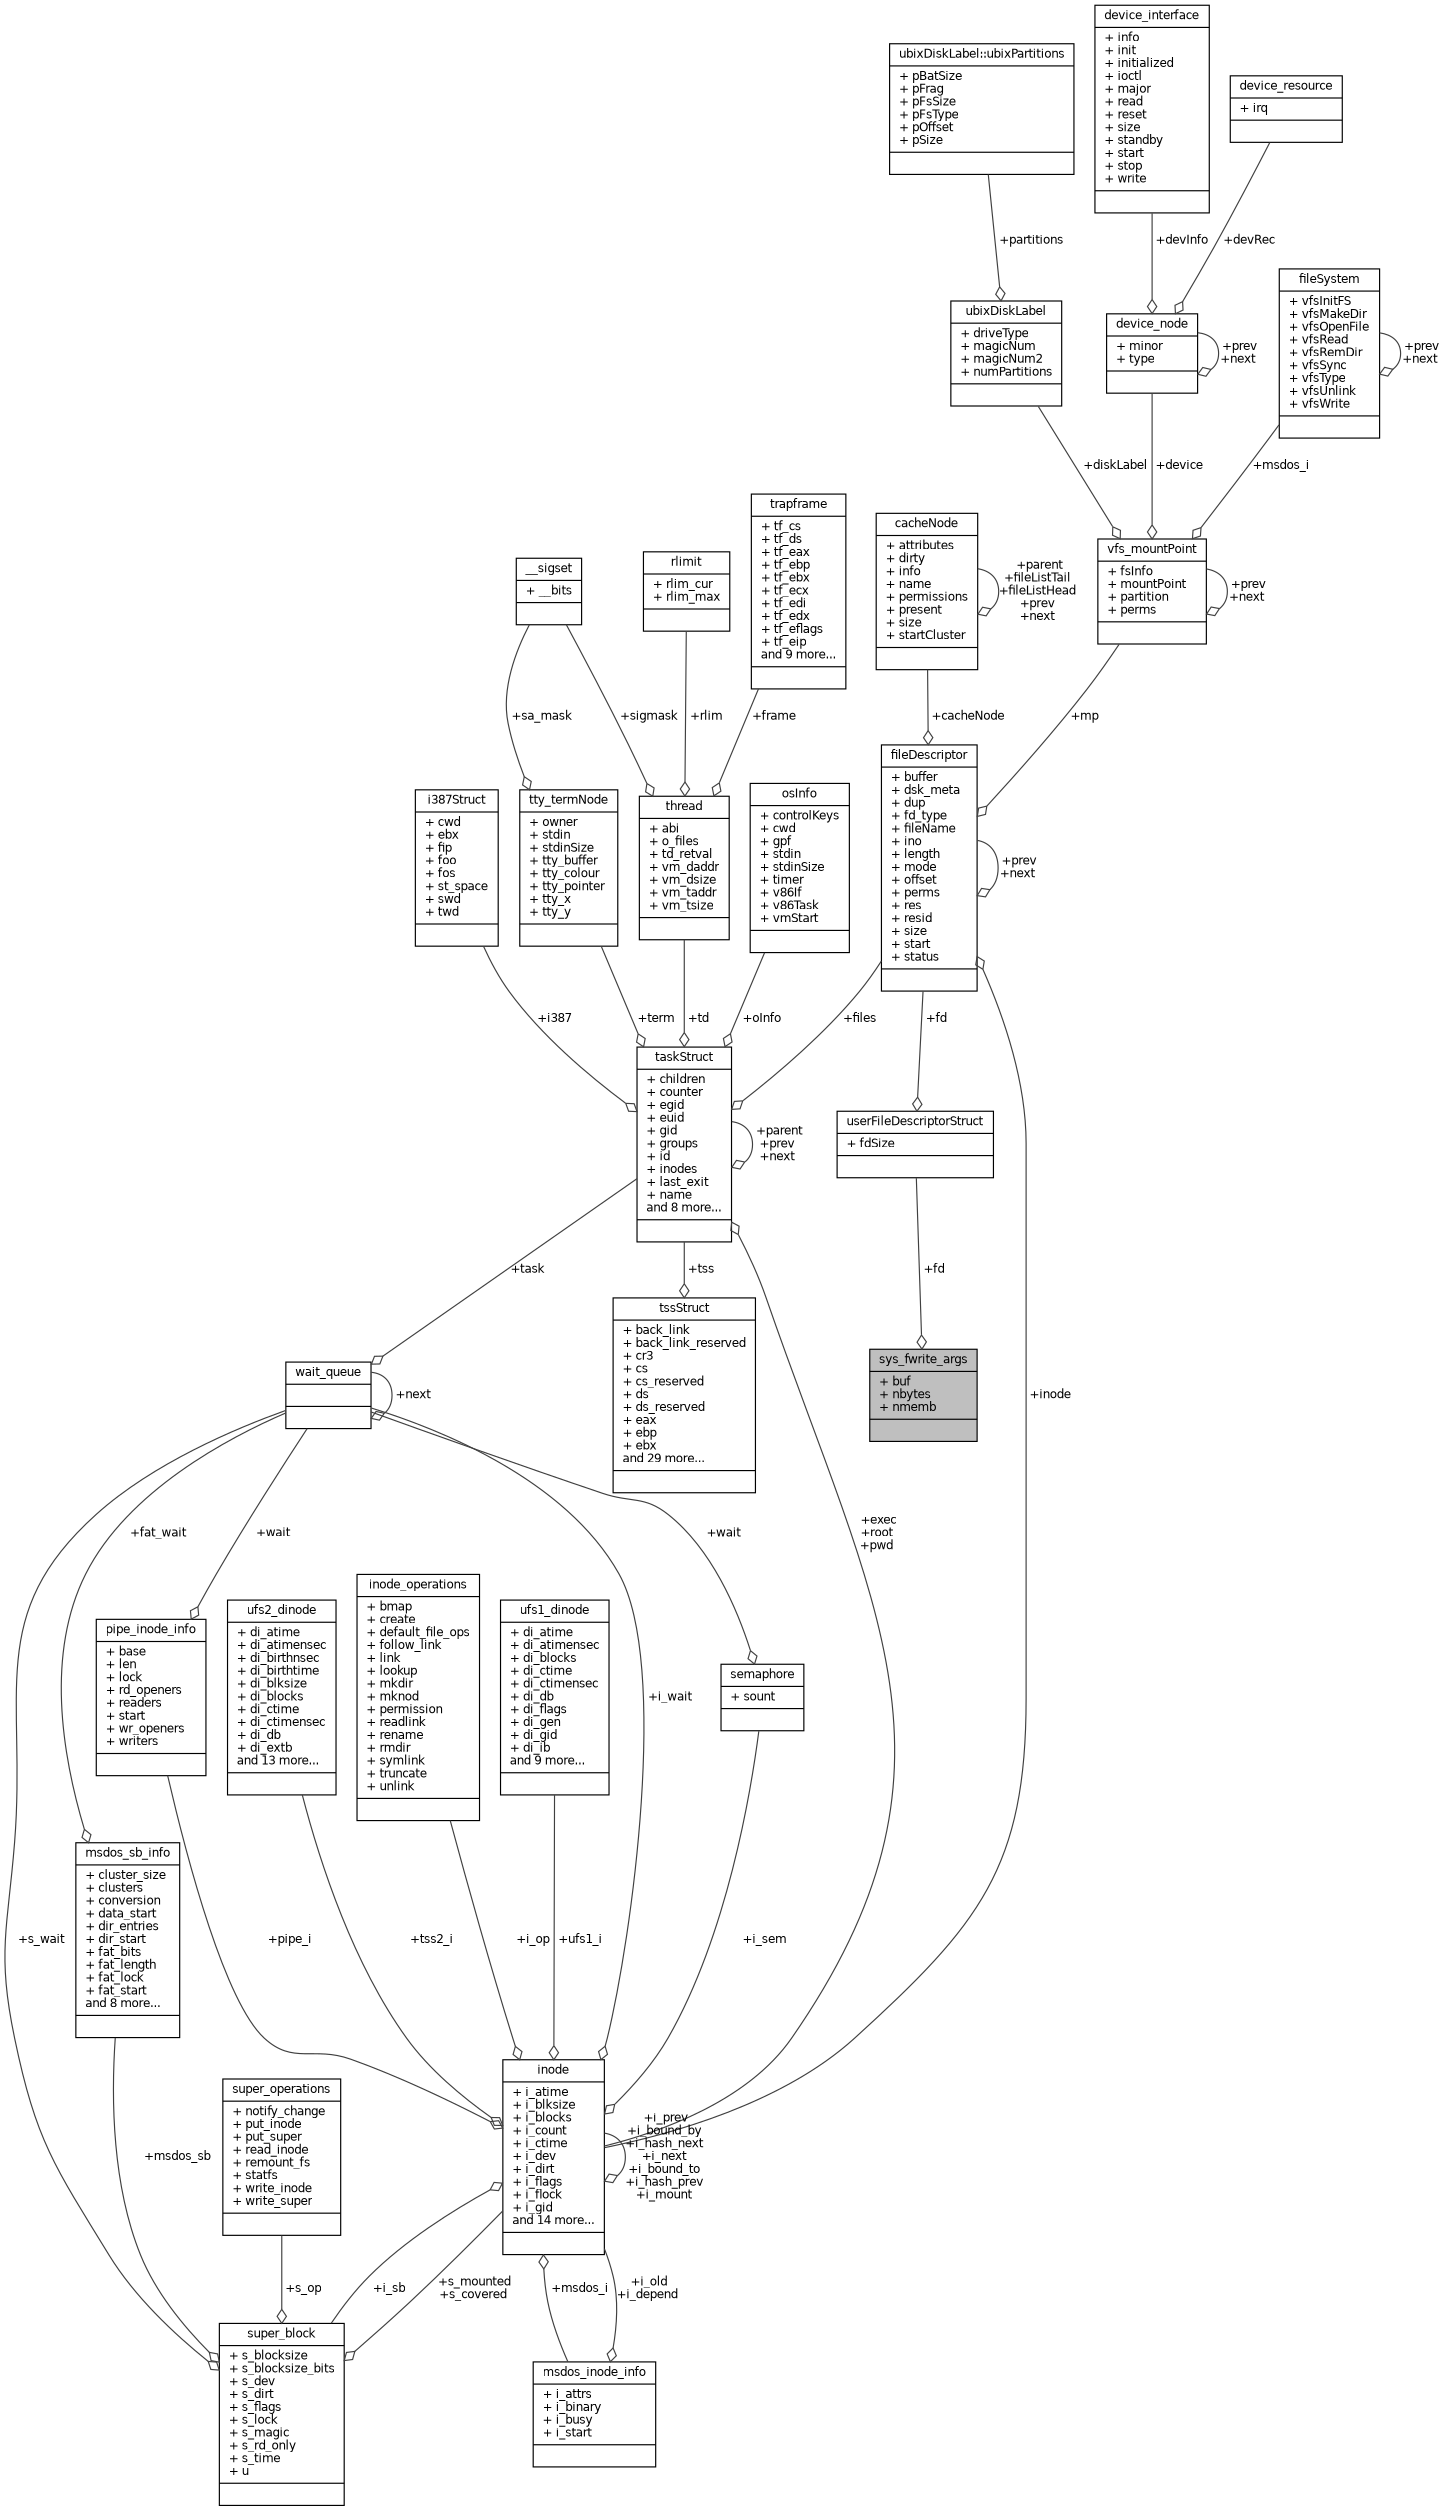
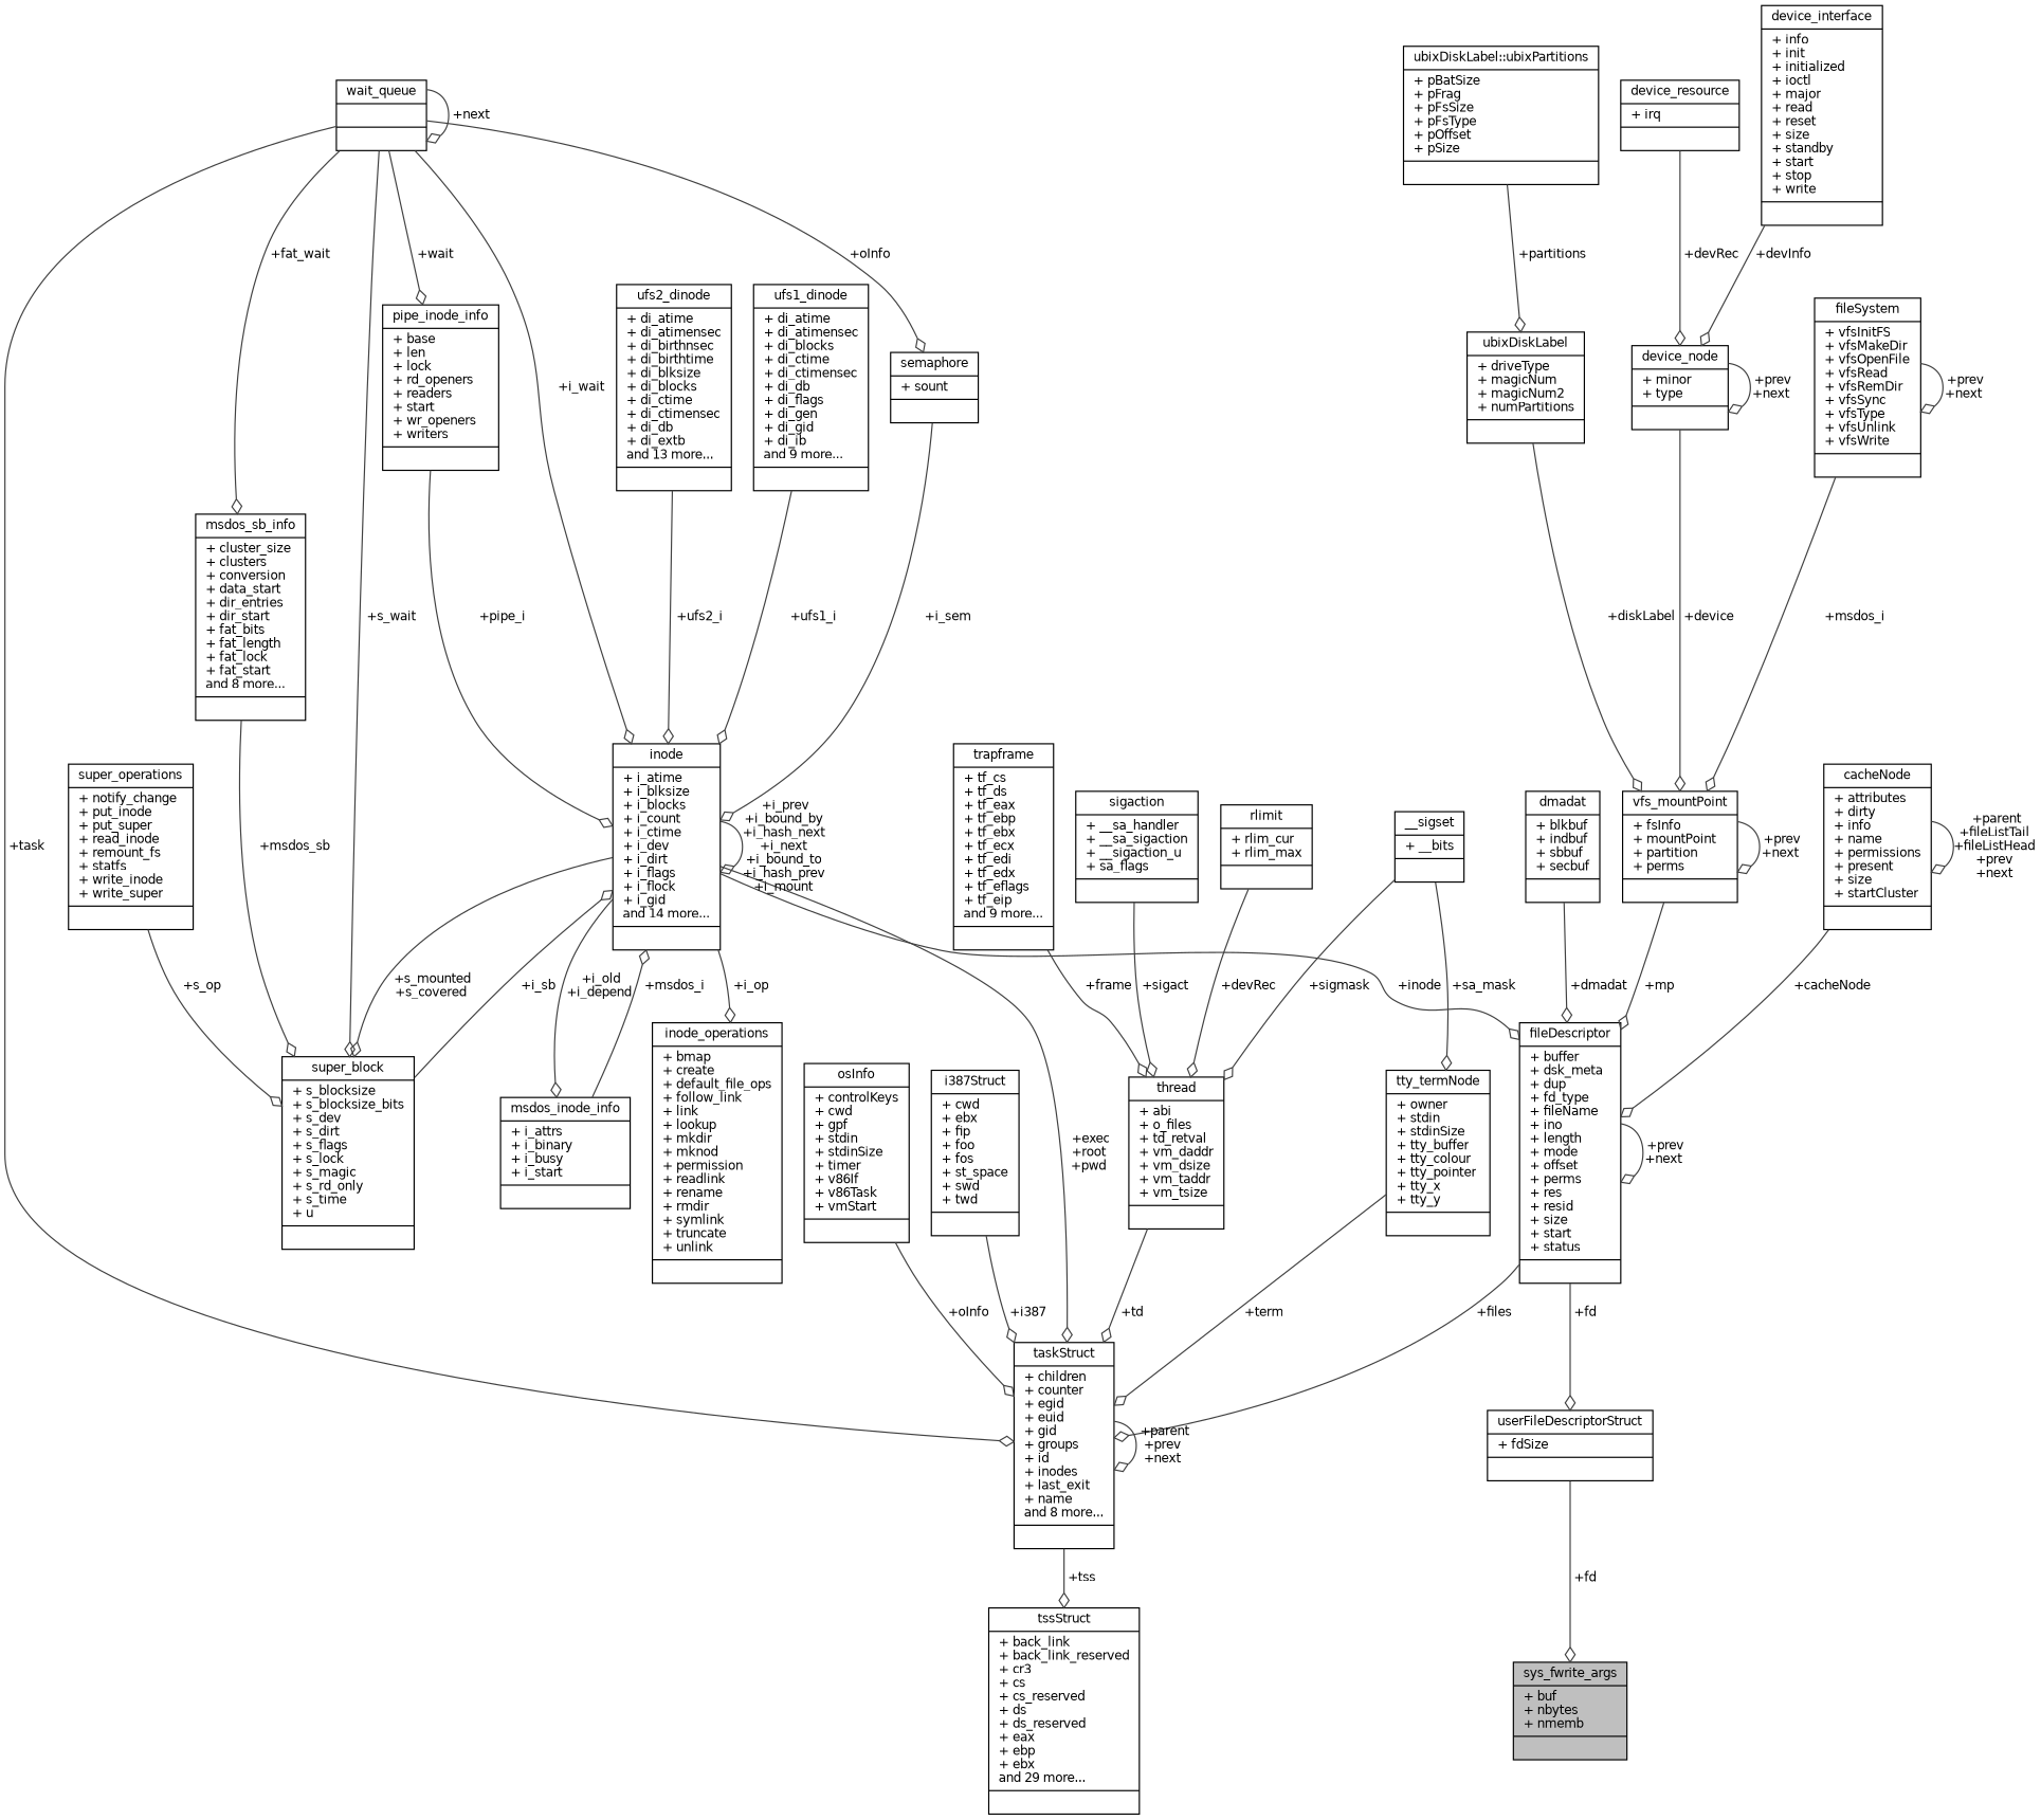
  digraph {
    node [color=black fillcolor=white fontname=Helvetica fontsize=10 shape=record style=filled]
    edge [arrowhead=odiamond color=grey25 fontname=Helvetica fontsize=10 labelfontname=Helvetica labelfontsize=10 style=solid]
    n1 [fillcolor=grey75 fontcolor=black height=0.2 label="{sys_fwrite_args\n|+ buf\l+ nbytes\l+ nmemb\l|}" width=0.4]
    n2 [height=0.2 label="{userFileDescriptorStruct\n|+ fdSize\l|}" width=0.4]
    n3 [height=0.2 label="{fileDescriptor\n|+ buffer\l+ dsk_meta\l+ dup\l+ fd_type\l+ fileName\l+ ino\l+ length\l+ mode\l+ offset\l+ perms\l+ res\l+ resid\l+ size\l+ start\l+ status\l|}" width=0.4]
    n4 [height=0.2 label="{taskStruct\n|+ children\l+ counter\l+ egid\l+ euid\l+ gid\l+ groups\l+ id\l+ inodes\l+ last_exit\l+ name\land 8 more...\l|}" width=0.4]
    n5 [height=0.2 label="{wait_queue\n||}" width=0.4]
    n6 [height=0.2 label="{tssStruct\n|+ back_link\l+ back_link_reserved\l+ cr3\l+ cs\l+ cs_reserved\l+ ds\l+ ds_reserved\l+ eax\l+ ebp\l+ ebx\land 29 more...\l|}" width=0.4]
    n7 [height=0.2 label="{inode\n|+ i_atime\l+ i_blksize\l+ i_blocks\l+ i_count\l+ i_ctime\l+ i_dev\l+ i_dirt\l+ i_flags\l+ i_flock\l+ i_gid\land 14 more...\l|}" width=0.4]
    n8 [height=0.2 label="{msdos_inode_info\n|+ i_attrs\l+ i_binary\l+ i_busy\l+ i_start\l|}" width=0.4]
    n9 [height=0.2 label="{super_block\n|+ s_blocksize\l+ s_blocksize_bits\l+ s_dev\l+ s_dirt\l+ s_flags\l+ s_lock\l+ s_magic\l+ s_rd_only\l+ s_time\l+ u\l|}" width=0.4]
    n10 [height=0.2 label="{msdos_sb_info\n|+ cluster_size\l+ clusters\l+ conversion\l+ data_start\l+ dir_entries\l+ dir_start\l+ fat_bits\l+ fat_length\l+ fat_lock\l+ fat_start\land 8 more...\l|}" width=0.4]
    n11 [height=0.2 label="{semaphore\n|+ sount\l|}" width=0.4]
    n12 [height=0.2 label="{pipe_inode_info\n|+ base\l+ len\l+ lock\l+ rd_openers\l+ readers\l+ start\l+ wr_openers\l+ writers\l|}" width=0.4]
    n13 [height=0.2 label="{i387Struct\n|+ cwd\l+ ebx\l+ fip\l+ foo\l+ fos\l+ st_space\l+ swd\l+ twd\l|}" width=0.4]
    n14 [height=0.2 label="{thread\n|+ abi\l+ o_files\l+ td_retval\l+ vm_daddr\l+ vm_dsize\l+ vm_taddr\l+ vm_tsize\l|}" width=0.4]
    n15 [height=0.2 label="{trapframe\n|+ tf_cs\l+ tf_ds\l+ tf_eax\l+ tf_ebp\l+ tf_ebx\l+ tf_ecx\l+ tf_edi\l+ tf_edx\l+ tf_eflags\l+ tf_eip\land 9 more...\l|}" width=0.4]
    n16 [height=0.2 label="{__sigset\n|+ __bits\l|}" width=0.4]
    n17 [height=0.2 label="{tty_termNode\n|+ owner\l+ stdin\l+ stdinSize\l+ tty_buffer\l+ tty_colour\l+ tty_pointer\l+ tty_x\l+ tty_y\l|}" width=0.4]
+   n18 [height=0.2 label="{sigaction\n|+ __sa_handler\l+ __sa_sigaction\l+ __sigaction_u\l+ sa_flags\l|}" width=0.4]
    n19 [height=0.2 label="{rlimit\n|+ rlim_cur\l+ rlim_max\l|}" width=0.4]
    n20 [height=0.2 label="{osInfo\n|+ controlKeys\l+ cwd\l+ gpf\l+ stdin\l+ stdinSize\l+ timer\l+ v86If\l+ v86Task\l+ vmStart\l|}" width=0.4]
    n21 [height=0.2 label="{super_operations\n|+ notify_change\l+ put_inode\l+ put_super\l+ read_inode\l+ remount_fs\l+ statfs\l+ write_inode\l+ write_super\l|}" width=0.4]
    n22 [height=0.2 label="{ufs2_dinode\n|+ di_atime\l+ di_atimensec\l+ di_birthnsec\l+ di_birthtime\l+ di_blksize\l+ di_blocks\l+ di_ctime\l+ di_ctimensec\l+ di_db\l+ di_extb\land 13 more...\l|}" width=0.4]
    n23 [height=0.2 label="{inode_operations\n|+ bmap\l+ create\l+ default_file_ops\l+ follow_link\l+ link\l+ lookup\l+ mkdir\l+ mknod\l+ permission\l+ readlink\l+ rename\l+ rmdir\l+ symlink\l+ truncate\l+ unlink\l|}" width=0.4]
    n24 [height=0.2 label="{ufs1_dinode\n|+ di_atime\l+ di_atimensec\l+ di_blocks\l+ di_ctime\l+ di_ctimensec\l+ di_db\l+ di_flags\l+ di_gen\l+ di_gid\l+ di_ib\land 9 more...\l|}" width=0.4]
    n25 [height=0.2 label="{cacheNode\n|+ attributes\l+ dirty\l+ info\l+ name\l+ permissions\l+ present\l+ size\l+ startCluster\l|}" width=0.4]
+   n26 [height=0.2 label="{dmadat\n|+ blkbuf\l+ indbuf\l+ sbbuf\l+ secbuf\l|}" width=0.4]
    n27 [height=0.2 label="{vfs_mountPoint\n|+ fsInfo\l+ mountPoint\l+ partition\l+ perms\l|}" width=0.4]
    n28 [height=0.2 label="{ubixDiskLabel\n|+ driveType\l+ magicNum\l+ magicNum2\l+ numPartitions\l|}" width=0.4]
    n29 [height=0.2 label="{ubixDiskLabel::ubixPartitions\n|+ pBatSize\l+ pFrag\l+ pFsSize\l+ pFsType\l+ pOffset\l+ pSize\l|}" width=0.4]
    n30 [height=0.2 label="{device_node\n|+ minor\l+ type\l|}" width=0.4]
    n31 [height=0.2 label="{device_resource\n|+ irq\l|}" width=0.4]
    n32 [height=0.2 label="{device_interface\n|+ info\l+ init\l+ initialized\l+ ioctl\l+ major\l+ read\l+ reset\l+ size\l+ standby\l+ start\l+ stop\l+ write\l|}" width=0.4]
    n33 [height=0.2 label="{fileSystem\n|+ vfsInitFS\l+ vfsMakeDir\l+ vfsOpenFile\l+ vfsRead\l+ vfsRemDir\l+ vfsSync\l+ vfsType\l+ vfsUnlink\l+ vfsWrite\l|}" width=0.4]
    n2 -> n1 [label=" +fd"]
    n3 -> n2 [label=" +fd"]
    n3 -> n3 [label=" +prev\n+next"]
    n3 -> n4 [label=" +files"]
    n4 -> n4 [label=" +parent\n+prev\n+next"]
-   n4 -> n5 [label=" +task"]
+   n5 -> n4 [label=" +task"]
    n4 -> n6 [label=" +tss"]
    n5 -> n5 [label=" +next"]
    n5 -> n7 [label=" +i_wait"]
    n5 -> n9 [label=" +s_wait"]
    n5 -> n10 [label=" +fat_wait"]
-   n5 -> n11 [label=" +wait"]
+   n5 -> n11 [label=" +oInfo"]
    n5 -> n12 [label=" +wait"]
    n7 -> n3 [label=" +inode"]
    n7 -> n4 [label=" +exec\n+root\n+pwd"]
    n7 -> n7 [label=" +i_prev\n+i_bound_by\n+i_hash_next\n+i_next\n+i_bound_to\n+i_hash_prev\n+i_mount"]
    n7 -> n8 [label=" +i_old\n+i_depend"]
    n7 -> n9 [label=" +s_mounted\n+s_covered"]
    n8 -> n7 [label=" +msdos_i"]
    n9 -> n7 [label=" +i_sb"]
    n10 -> n9 [label=" +msdos_sb"]
    n11 -> n7 [label=" +i_sem"]
    n12 -> n7 [label=" +pipe_i"]
    n13 -> n4 [label=" +i387"]
    n14 -> n4 [label=" +td"]
    n15 -> n14 [label=" +frame"]
    n16 -> n14 [label=" +sigmask"]
    n16 -> n17 [label=" +sa_mask"]
    n17 -> n4 [label=" +term"]
-   n19 -> n14 [label=" +rlim"]
+   n18 -> n14 [label=" +sigact"]
+   n19 -> n14 [label=" +devRec"]
    n20 -> n4 [label=" +oInfo"]
    n21 -> n9 [label=" +s_op"]
-   n22 -> n7 [label=" +tss2_i"]
-   n23 -> n7 [label=" +i_op"]
+   n22 -> n7 [label=" +ufs2_i"]
+   n7 -> n23 [label=" +i_op"]
    n24 -> n7 [label=" +ufs1_i"]
    n25 -> n3 [label=" +cacheNode"]
    n25 -> n25 [label=" +parent\n+fileListTail\n+fileListHead\n+prev\n+next"]
+   n26 -> n3 [label=" +dmadat"]
    n27 -> n3 [label=" +mp"]
    n27 -> n27 [label=" +prev\n+next"]
    n28 -> n27 [label=" +diskLabel"]
    n29 -> n28 [label=" +partitions"]
    n30 -> n27 [label=" +device"]
    n30 -> n30 [label=" +prev\n+next"]
    n31 -> n30 [label=" +devRec"]
    n32 -> n30 [label=" +devInfo"]
    n33 -> n27 [label=" +msdos_i"]
    n33 -> n33 [label=" +prev\n+next"]
  }
